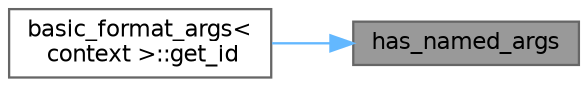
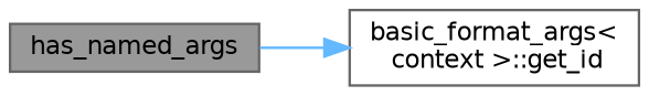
  digraph {
    rankdir=RL
    node [fontname=Helvetica fontsize=10 shape=box style=filled]
    n1 [color=gray40 fillcolor=grey60 fontcolor=black height=0.2 label=has_named_args width=0.4]
    n2 [color=grey40 fillcolor=white height=0.2 label="basic_format_args\<\l context \>::get_id" width=0.4]
-   n1 -> n2 [color=steelblue1 dir=back fontname=Helvetica fontsize=10 labelfontname=Helvetica labelfontsize=10 style=solid]
+   n2 -> n1 [color=steelblue1 dir=back fontname=Helvetica fontsize=10 labelfontname=Helvetica labelfontsize=10 style=solid]
  }
